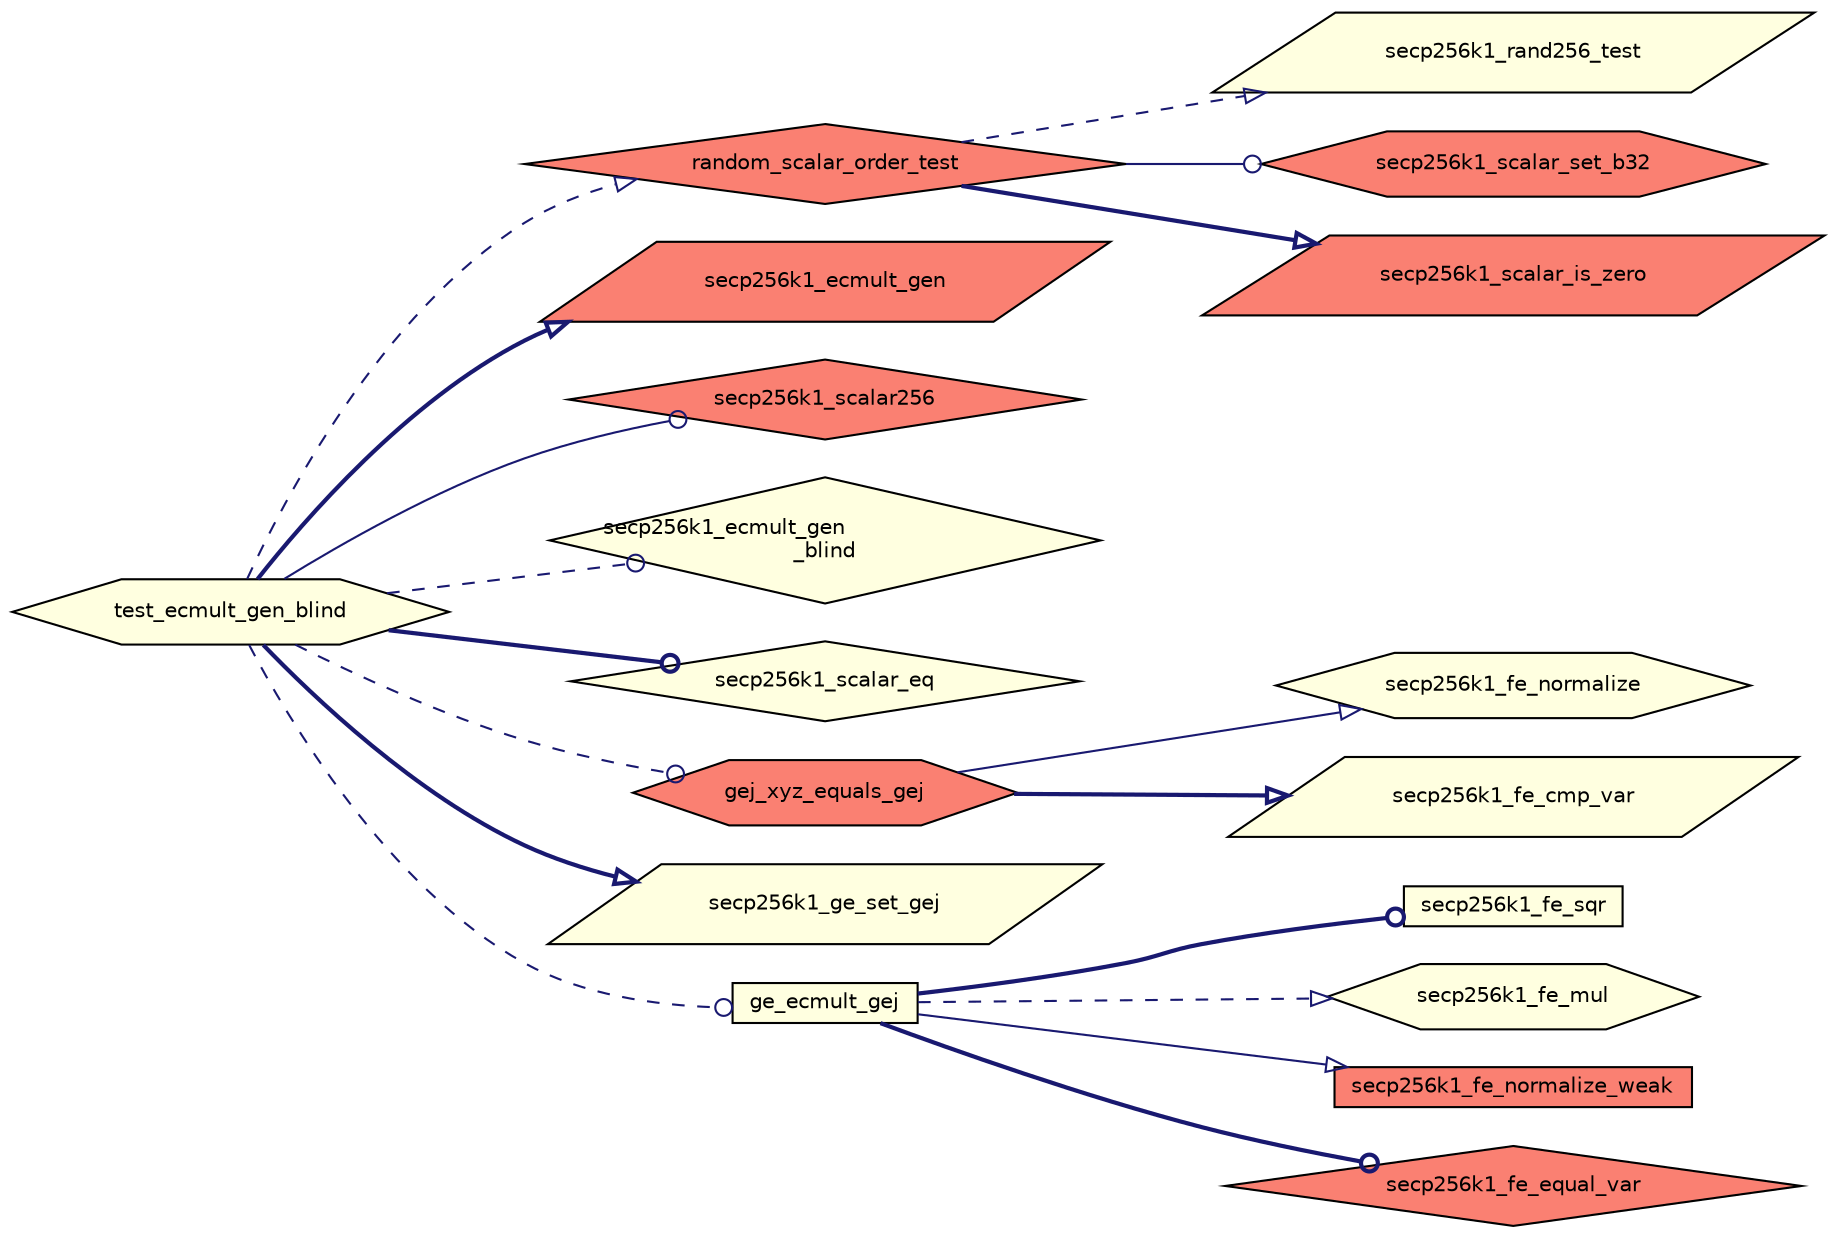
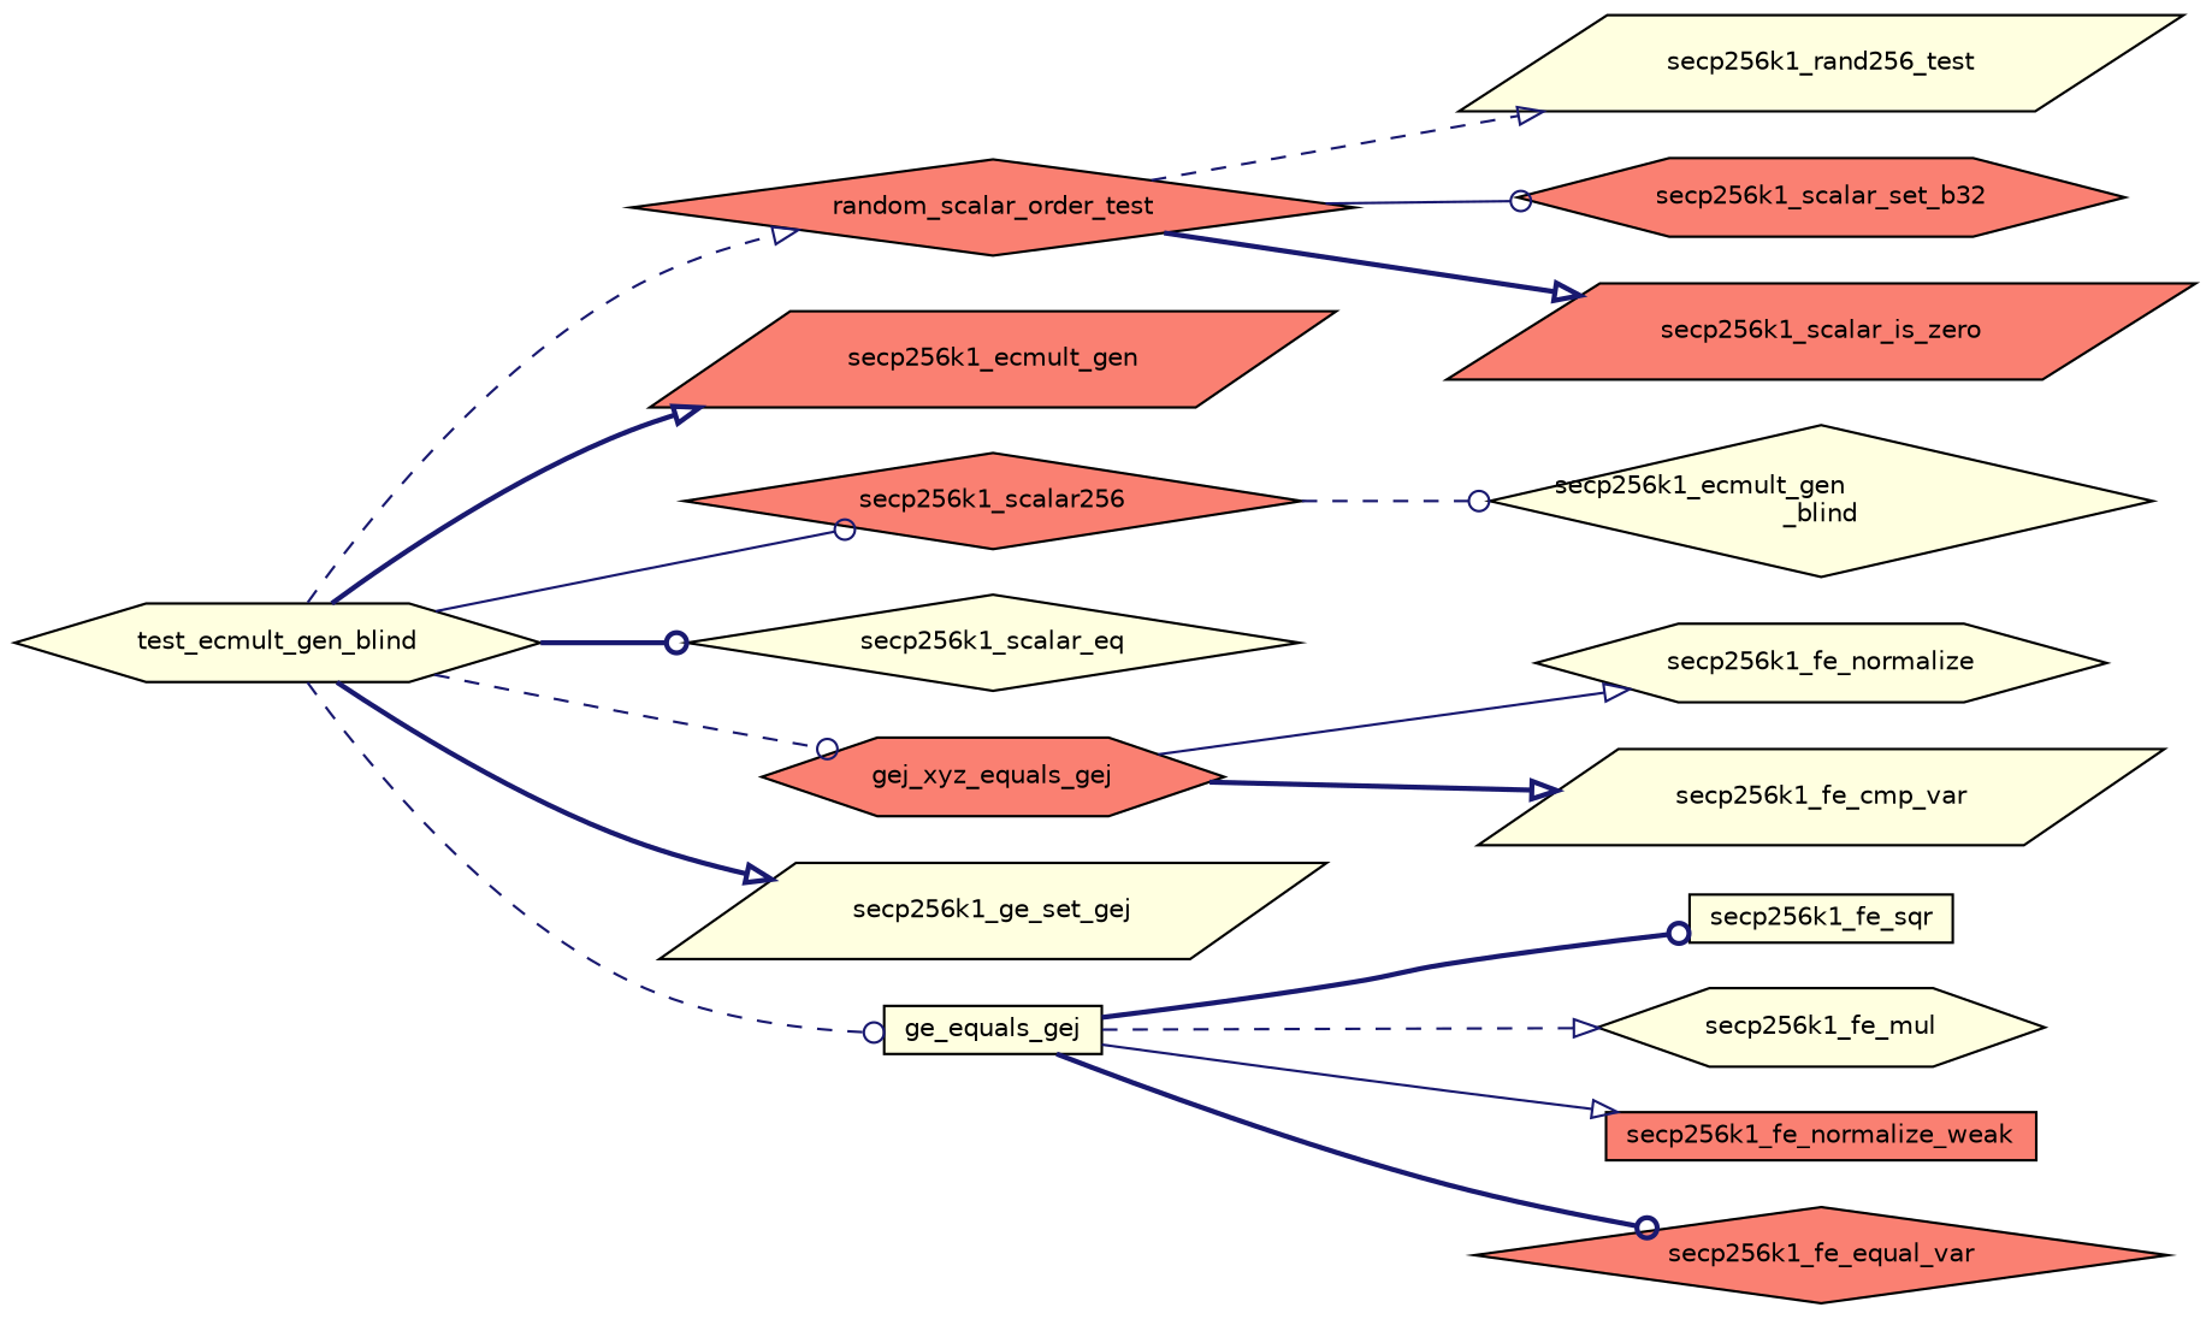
  digraph {
    rankdir=LR
    node [color=black fillcolor=lightyellow fontname=Helvetica fontsize=10 shape=hexagon style=filled]
    edge [arrowhead=onormal color=midnightblue fontname=Helvetica fontsize=10 labelfontname=Helvetica labelfontsize=10 style=bold]
    n1 [fontcolor=black height=0.2 label=test_ecmult_gen_blind width=0.4]
    n2 [fillcolor=salmon height=0.2 label=random_scalar_order_test shape=diamond width=0.4]
    n3 [fillcolor=salmon height=0.2 label=secp256k1_ecmult_gen shape=parallelogram width=0.4]
    n4 [fillcolor=salmon height=0.2 label=secp256k1_scalar256 shape=diamond width=0.4]
    n5 [height=0.2 label="secp256k1_ecmult_gen\l_blind" shape=diamond width=0.4]
    n6 [height=0.2 label=secp256k1_scalar_eq shape=diamond width=0.4]
    n7 [fillcolor=salmon height=0.2 label=gej_xyz_equals_gej width=0.4]
    n8 [height=0.2 label=secp256k1_ge_set_gej shape=parallelogram width=0.4]
-   n9 [height=0.2 label=ge_ecmult_gej shape=box width=0.4]
+   n9 [height=0.2 label=ge_equals_gej shape=box width=0.4]
    n10 [height=0.2 label=secp256k1_rand256_test shape=parallelogram width=0.4]
    n11 [fillcolor=salmon height=0.2 label=secp256k1_scalar_set_b32 width=0.4]
    n12 [fillcolor=salmon height=0.2 label=secp256k1_scalar_is_zero shape=parallelogram width=0.4]
    n13 [height=0.2 label=secp256k1_fe_normalize width=0.4]
    n14 [height=0.2 label=secp256k1_fe_cmp_var shape=parallelogram width=0.4]
    n15 [height=0.2 label=secp256k1_fe_sqr shape=box width=0.4]
    n16 [height=0.2 label=secp256k1_fe_mul width=0.4]
    n17 [fillcolor=salmon height=0.2 label=secp256k1_fe_normalize_weak shape=box width=0.4]
    n18 [fillcolor=salmon height=0.2 label=secp256k1_fe_equal_var shape=diamond width=0.4]
    n1 -> n2 [style=dashed]
    n1 -> n3
    n1 -> n4 [arrowhead=odot style=solid]
-   n1 -> n5 [arrowhead=odot style=dashed]
+   n4 -> n5 [arrowhead=odot style=dashed]
    n1 -> n6 [arrowhead=odot]
    n1 -> n7 [arrowhead=odot style=dashed]
    n1 -> n8
    n1 -> n9 [arrowhead=odot style=dashed]
    n2 -> n10 [style=dashed]
    n2 -> n11 [arrowhead=odot style=solid]
    n2 -> n12
    n7 -> n13 [style=solid]
    n7 -> n14
    n9 -> n15 [arrowhead=odot]
    n9 -> n16 [style=dashed]
    n9 -> n17 [style=solid]
    n9 -> n18 [arrowhead=odot]
  }
